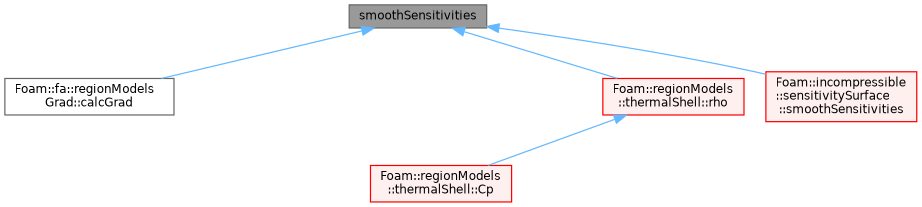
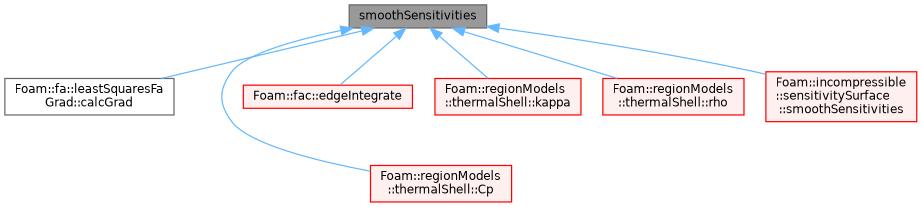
  digraph {
    rankdir=TB
    node [color=red fillcolor="#FFF0F0" fontname=Helvetica fontsize=10 shape=box style=filled]
    edge [color=steelblue1 dir=back fontname=Helvetica fontsize=10 labelfontname=Helvetica labelfontsize=10 style=solid]
    n1 [color=gray40 fillcolor=grey60 fontcolor=black height=0.2 label=smoothSensitivities width=0.4]
-   n2 [color=grey40 fillcolor=white height=0.2 label="Foam::fa::regionModels\lGrad::calcGrad" width=0.4]
+   n2 [color=grey40 fillcolor=white height=0.2 label="Foam::fa::leastSquaresFa\lGrad::calcGrad" width=0.4]
    n3 [height=0.2 label="Foam::regionModels\l::thermalShell::Cp" width=0.4]
+   n4 [height=0.2 label="Foam::fac::edgeIntegrate" width=0.4]
+   n5 [height=0.2 label="Foam::regionModels\l::thermalShell::kappa" width=0.4]
    n6 [height=0.2 label="Foam::regionModels\l::thermalShell::rho" width=0.4]
    n7 [height=0.2 label="Foam::incompressible\l::sensitivitySurface\l::smoothSensitivities" width=0.4]
    n1 -> n2
-   n6 -> n3
+   n1 -> n3
+   n1 -> n4
+   n1 -> n5
    n1 -> n6
    n1 -> n7
  }
